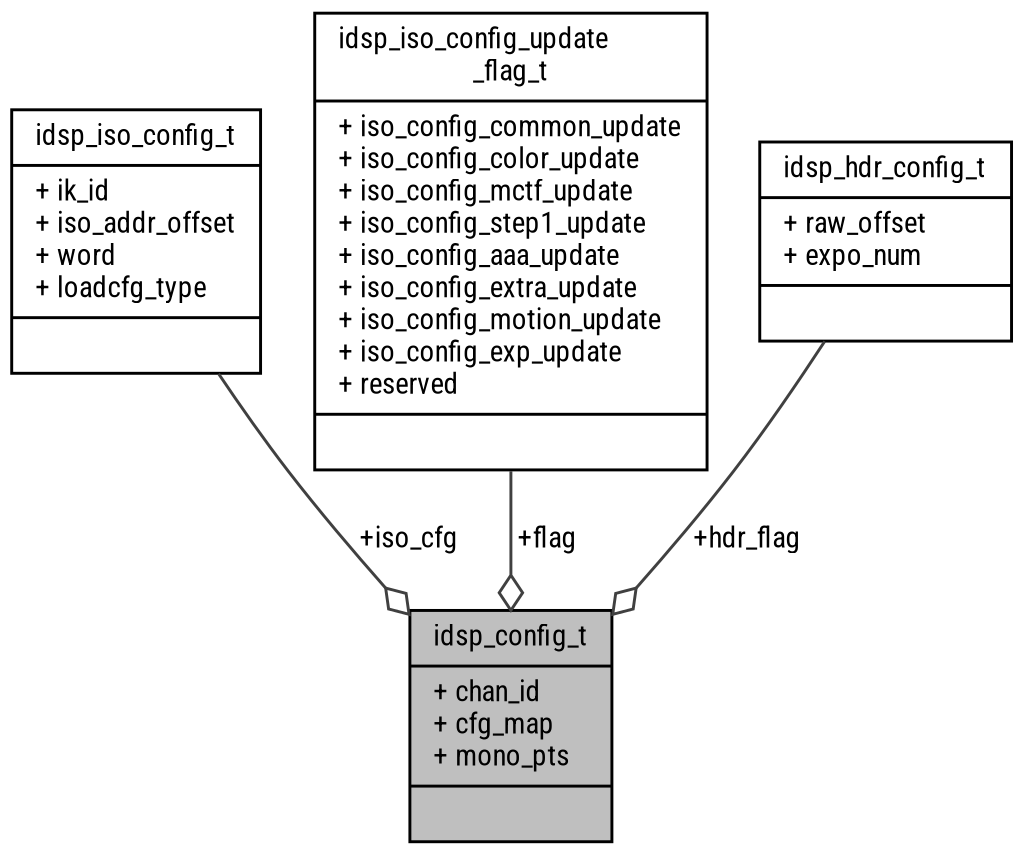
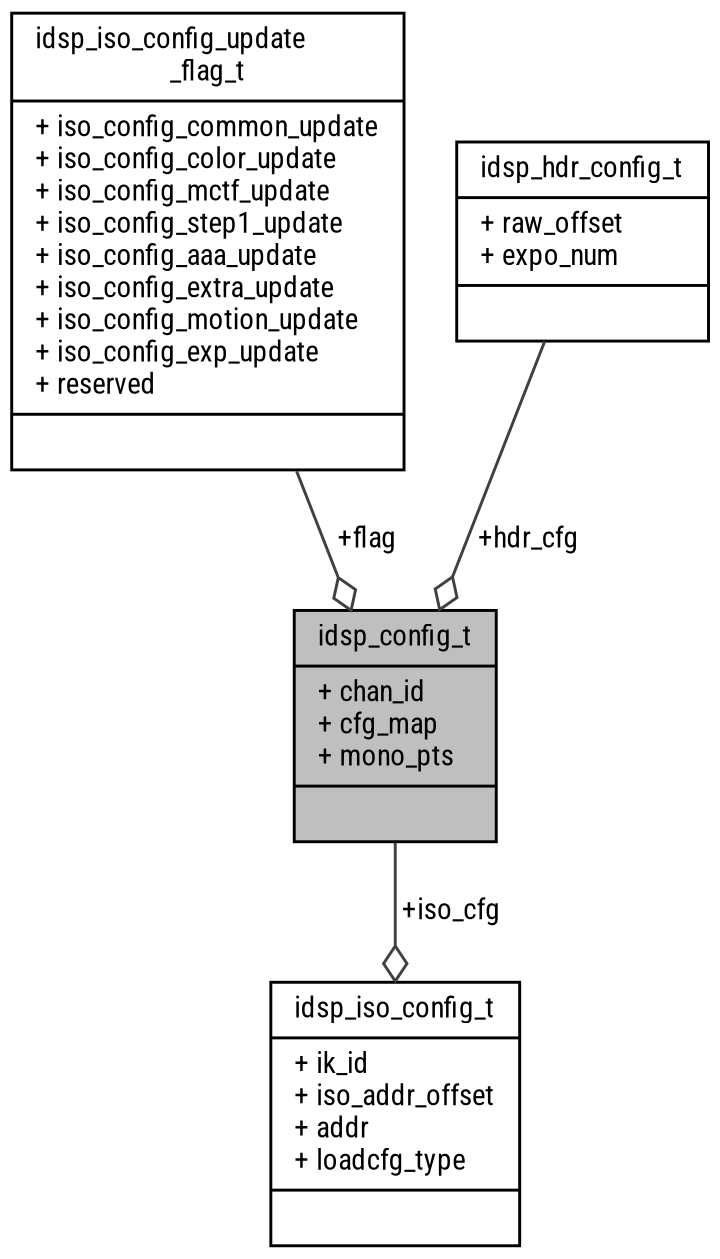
  digraph {
    fontname="Roboto Condensed"
    node [color=black fontname="Roboto Condensed" fontsize=10 shape=record]
    edge [arrowhead=odiamond color=grey25 fontname="Roboto Condensed" fontsize=10 labelfontname=Helvetica labelfontsize=10 style=solid]
    n1 [fillcolor=grey75 fontcolor=black height=0.2 label="{idsp_config_t\n|+ chan_id\l+ cfg_map\l+ mono_pts\l|}" style=filled width=0.4]
-   n2 [height=0.2 label="{idsp_iso_config_t\n|+ ik_id\l+ iso_addr_offset\l+ word\l+ loadcfg_type\l|}" width=0.4]
+   n2 [height=0.2 label="{idsp_iso_config_t\n|+ ik_id\l+ iso_addr_offset\l+ addr\l+ loadcfg_type\l|}" width=0.4]
    n3 [height=0.2 label="{idsp_iso_config_update\l_flag_t\n|+ iso_config_common_update\l+ iso_config_color_update\l+ iso_config_mctf_update\l+ iso_config_step1_update\l+ iso_config_aaa_update\l+ iso_config_extra_update\l+ iso_config_motion_update\l+ iso_config_exp_update\l+ reserved\l|}" width=0.4]
    n4 [height=0.2 label="{idsp_hdr_config_t\n|+ raw_offset\l+ expo_num\l|}" width=0.4]
-   n2 -> n1 [label=" +iso_cfg"]
+   n1 -> n2 [label=" +iso_cfg"]
    n3 -> n1 [label=" +flag"]
-   n4 -> n1 [label=" +hdr_flag"]
+   n4 -> n1 [label=" +hdr_cfg"]
  }
